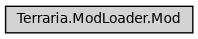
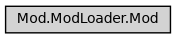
  digraph {
    rankdir=TB
-   n1 [color=black fillcolor=lightgrey fontname=Helvetica fontsize=10 height=0.2 label="Terraria.ModLoader.Mod" shape=record style=filled width=0.4]
+   n1 [color=black fillcolor=lightgrey fontname=Helvetica fontsize=10 height=0.2 label="Mod.ModLoader.Mod" shape=record style=filled width=0.4]
  }
